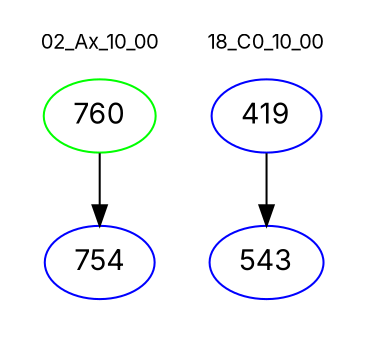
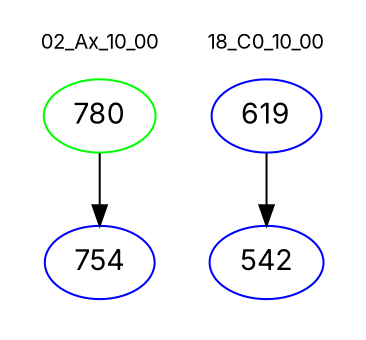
  digraph {
    fontname=Inter
    node [color=blue fontname=Inter]
    edge [color=black fontname=Inter]
-   n1 [color=green label=760]
+   n1 [color=green label=780]
    n2 [label=754]
-   n3 [label=419]
-   n4 [label=543]
+   n3 [label=619]
+   n4 [label=542]
    subgraph cluster_1 {
      color=white
      fontsize=10
      label="02_Ax_10_00"
      n1
      n2
    }
    subgraph cluster_2 {
      color=white
      fontsize=10
      label="18_C0_10_00"
      n3
      n4
    }
    n1 -> n2
    n3 -> n4
  }
